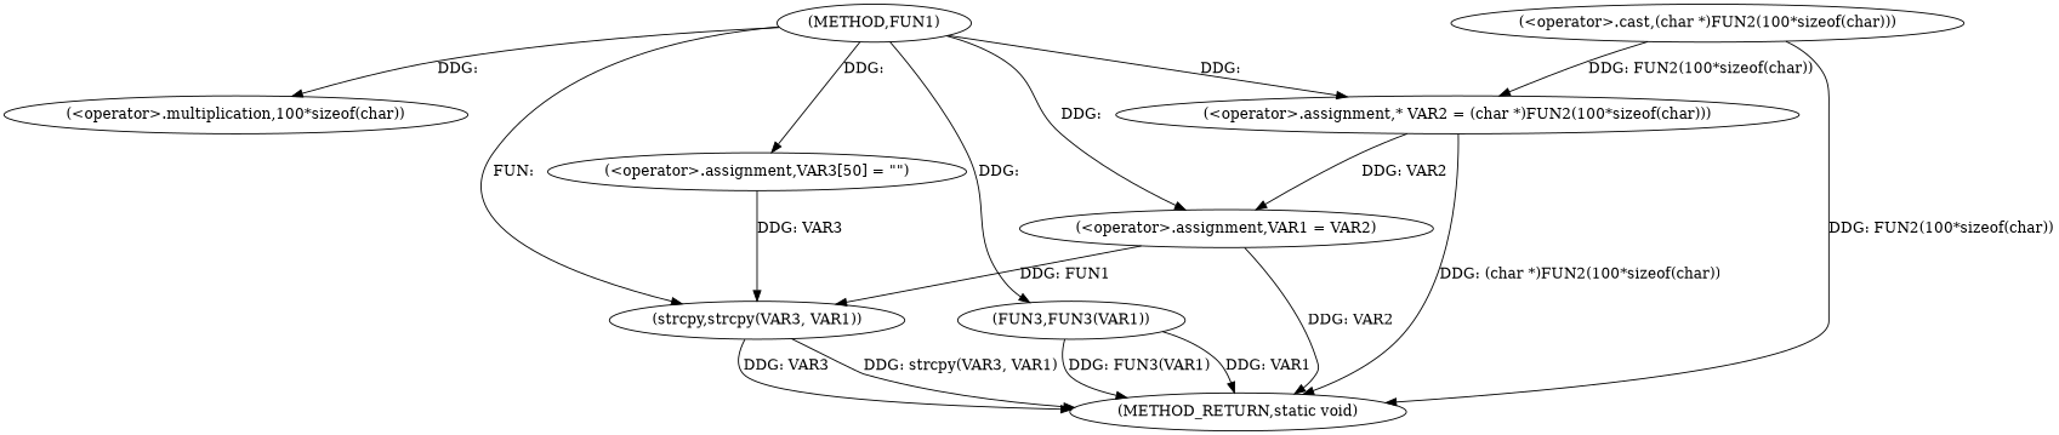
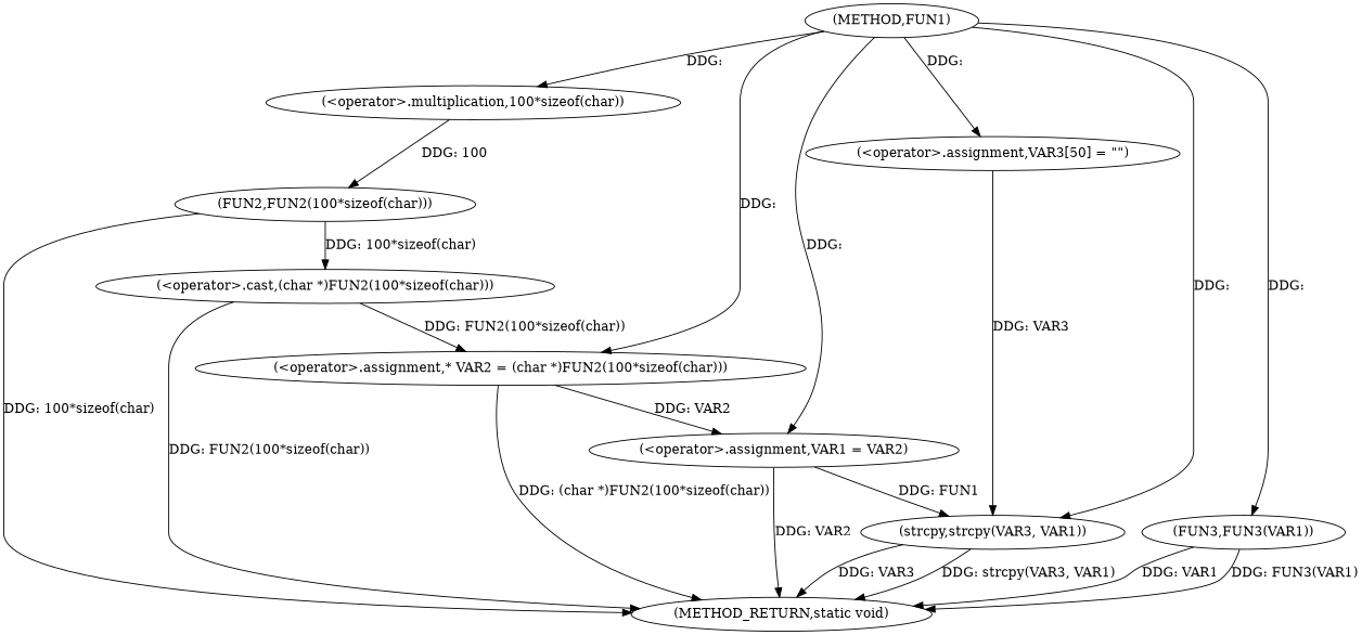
  digraph {
    n1 [label="(METHOD,FUN1)"]
    n2 [label="(<operator>.assignment,* VAR2 = (char *)FUN2(100*sizeof(char)))"]
    n3 [label="(<operator>.multiplication,100*sizeof(char))"]
    n4 [label="(<operator>.assignment,VAR1 = VAR2)"]
    n5 [label="(<operator>.assignment,VAR3[50] = \"\")"]
    n6 [label="(strcpy,strcpy(VAR3, VAR1))"]
    n7 [label="(FUN3,FUN3(VAR1))"]
    n8 [label="(METHOD_RETURN,static void)"]
+   n9 [label="(FUN2,FUN2(100*sizeof(char)))"]
    n10 [label="(<operator>.cast,(char *)FUN2(100*sizeof(char)))"]
    n1 -> n2 [label="DDG: "]
    n1 -> n3 [label="DDG: "]
    n1 -> n4 [label="DDG: "]
    n1 -> n5 [label="DDG: "]
-   n1 -> n6 [label="FUN: "]
+   n1 -> n6 [label="DDG: "]
    n1 -> n7 [label="DDG: "]
    n2 -> n4 [label="DDG: VAR2"]
    n2 -> n8 [label="DDG: (char *)FUN2(100*sizeof(char))"]
+   n3 -> n9 [label="DDG: 100"]
    n4 -> n6 [label="DDG: FUN1"]
    n4 -> n8 [label="DDG: VAR2"]
    n5 -> n6 [label="DDG: VAR3"]
    n6 -> n8 [label="DDG: VAR3"]
    n6 -> n8 [label="DDG: strcpy(VAR3, VAR1)"]
    n7 -> n8 [label="DDG: VAR1"]
    n7 -> n8 [label="DDG: FUN3(VAR1)"]
+   n9 -> n8 [label="DDG: 100*sizeof(char)"]
+   n9 -> n10 [label="DDG: 100*sizeof(char)"]
    n10 -> n2 [label="DDG: FUN2(100*sizeof(char))"]
    n10 -> n8 [label="DDG: FUN2(100*sizeof(char))"]
  }
